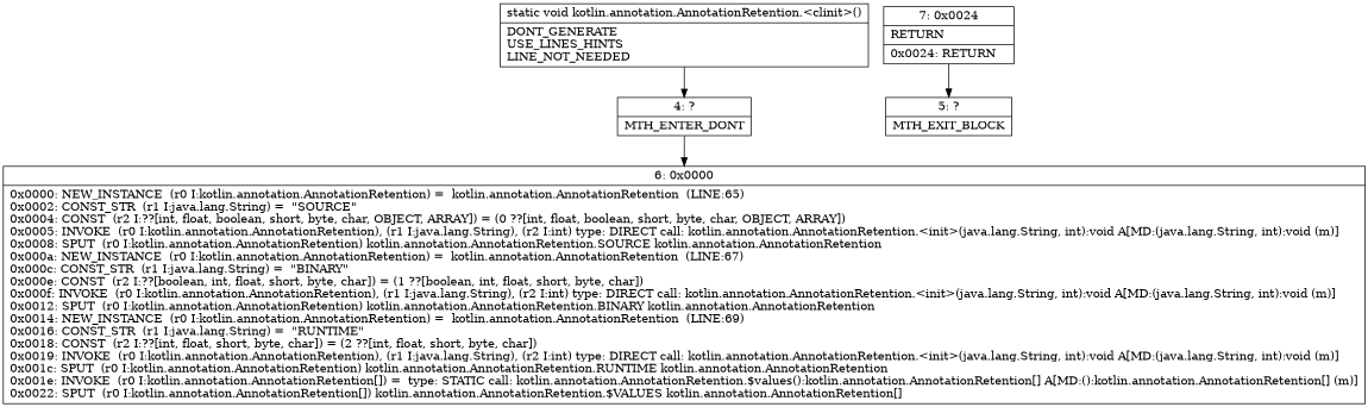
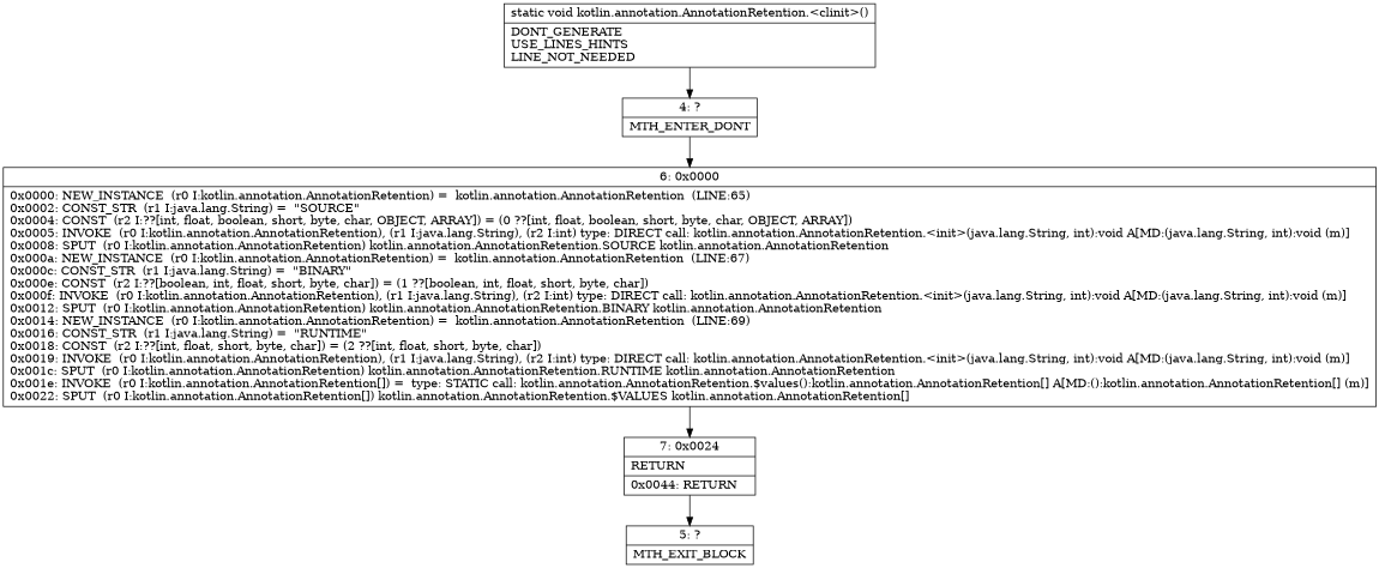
  digraph {
    node [shape=record]
    n1 [label="{4\:\ ?|MTH_ENTER_DONT\l}"]
    n2 [label="{6\:\ 0x0000|0x0000: NEW_INSTANCE  (r0 I:kotlin.annotation.AnnotationRetention) =  kotlin.annotation.AnnotationRetention  (LINE:65)\l0x0002: CONST_STR  (r1 I:java.lang.String) =  \"SOURCE\" \l0x0004: CONST  (r2 I:??[int, float, boolean, short, byte, char, OBJECT, ARRAY]) = (0 ??[int, float, boolean, short, byte, char, OBJECT, ARRAY]) \l0x0005: INVOKE  (r0 I:kotlin.annotation.AnnotationRetention), (r1 I:java.lang.String), (r2 I:int) type: DIRECT call: kotlin.annotation.AnnotationRetention.\<init\>(java.lang.String, int):void A[MD:(java.lang.String, int):void (m)]\l0x0008: SPUT  (r0 I:kotlin.annotation.AnnotationRetention) kotlin.annotation.AnnotationRetention.SOURCE kotlin.annotation.AnnotationRetention \l0x000a: NEW_INSTANCE  (r0 I:kotlin.annotation.AnnotationRetention) =  kotlin.annotation.AnnotationRetention  (LINE:67)\l0x000c: CONST_STR  (r1 I:java.lang.String) =  \"BINARY\" \l0x000e: CONST  (r2 I:??[boolean, int, float, short, byte, char]) = (1 ??[boolean, int, float, short, byte, char]) \l0x000f: INVOKE  (r0 I:kotlin.annotation.AnnotationRetention), (r1 I:java.lang.String), (r2 I:int) type: DIRECT call: kotlin.annotation.AnnotationRetention.\<init\>(java.lang.String, int):void A[MD:(java.lang.String, int):void (m)]\l0x0012: SPUT  (r0 I:kotlin.annotation.AnnotationRetention) kotlin.annotation.AnnotationRetention.BINARY kotlin.annotation.AnnotationRetention \l0x0014: NEW_INSTANCE  (r0 I:kotlin.annotation.AnnotationRetention) =  kotlin.annotation.AnnotationRetention  (LINE:69)\l0x0016: CONST_STR  (r1 I:java.lang.String) =  \"RUNTIME\" \l0x0018: CONST  (r2 I:??[int, float, short, byte, char]) = (2 ??[int, float, short, byte, char]) \l0x0019: INVOKE  (r0 I:kotlin.annotation.AnnotationRetention), (r1 I:java.lang.String), (r2 I:int) type: DIRECT call: kotlin.annotation.AnnotationRetention.\<init\>(java.lang.String, int):void A[MD:(java.lang.String, int):void (m)]\l0x001c: SPUT  (r0 I:kotlin.annotation.AnnotationRetention) kotlin.annotation.AnnotationRetention.RUNTIME kotlin.annotation.AnnotationRetention \l0x001e: INVOKE  (r0 I:kotlin.annotation.AnnotationRetention[]) =  type: STATIC call: kotlin.annotation.AnnotationRetention.$values():kotlin.annotation.AnnotationRetention[] A[MD:():kotlin.annotation.AnnotationRetention[] (m)]\l0x0022: SPUT  (r0 I:kotlin.annotation.AnnotationRetention[]) kotlin.annotation.AnnotationRetention.$VALUES kotlin.annotation.AnnotationRetention[] \l}"]
-   n3 [label="{7\:\ 0x0024|RETURN\l|0x0024: RETURN   \l}"]
+   n3 [label="{7\:\ 0x0024|RETURN\l|0x0044: RETURN   \l}"]
    n4 [label="{5\:\ ?|MTH_EXIT_BLOCK\l}"]
    n5 [label="{static void kotlin.annotation.AnnotationRetention.\<clinit\>()  | DONT_GENERATE\lUSE_LINES_HINTS\lLINE_NOT_NEEDED\l}"]
    n1 -> n2
+   n2 -> n3
    n3 -> n4
    n5 -> n1
  }
